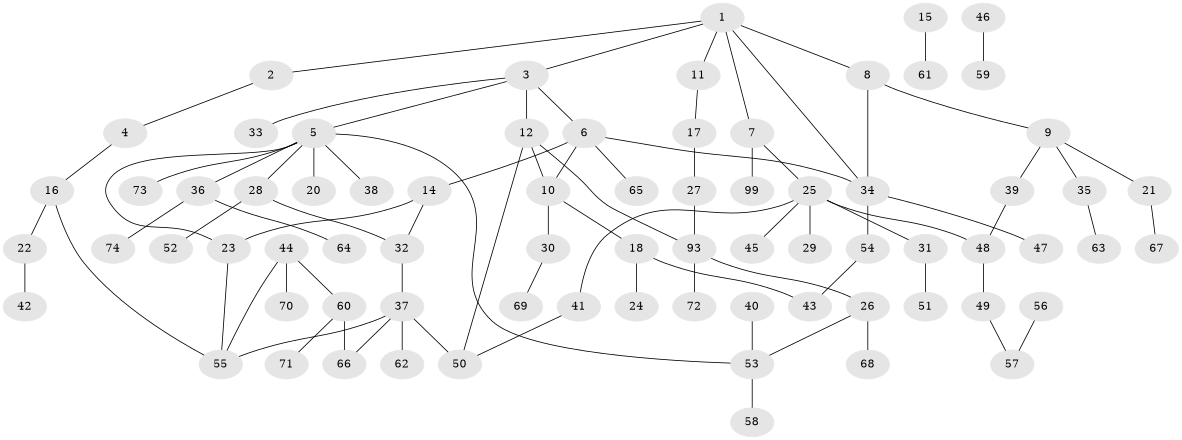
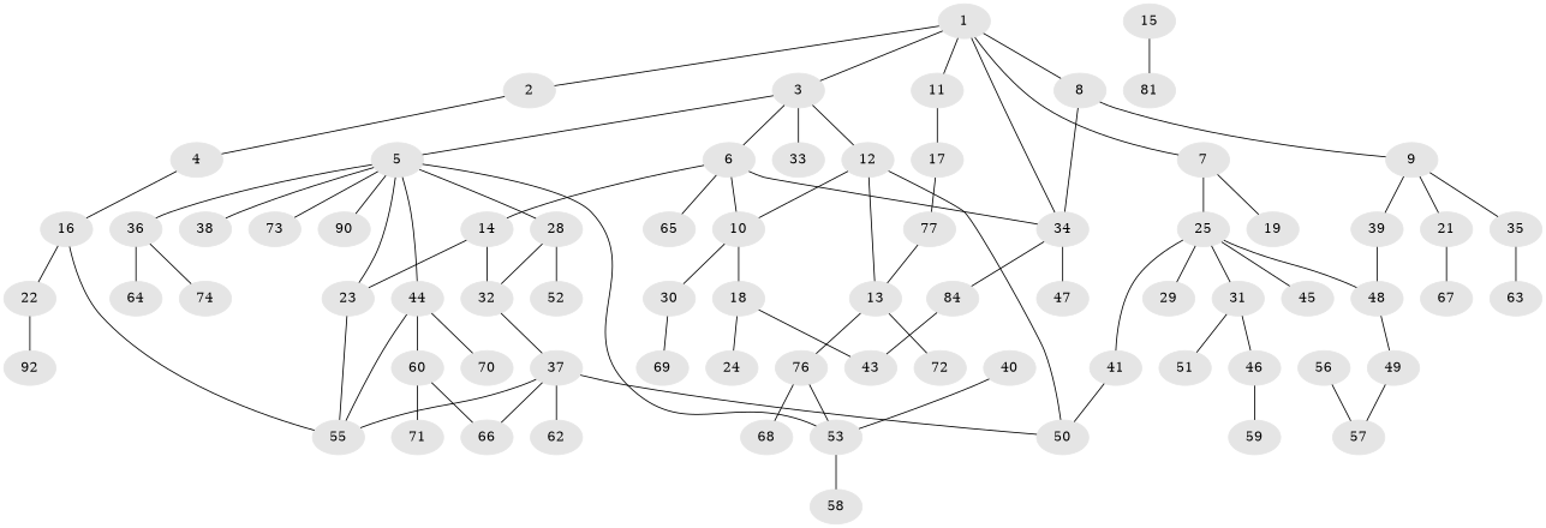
  graph {
    node [color=gray90 style=filled]
    1
    2
    3
    7
    8
    11
    34
    4
    5
    6
    12
    33
-   19 [label=99]
+   19
    25
    9
    17
    47
-   54
+   54 [label=84]
    16
-   20
+   20 [label=90]
    23
    28
    36
    38
    44
    53
    73
    10
    14
    65
-   13 [label=93]
+   13
    50
    22
    55
    32
    52
    64
    74
    60
    70
    58
    18
    30
    29
    31
    41
    45
    48
    21
    35
    39
    67
    63
    24
    43
    69
-   27
-   26
+   27 [label=77]
+   26 [label=76]
    72
    15
-   61
+   61 [label=81]
    68
    37
    56
    57
-   42
+   42 [label=92]
    46
    51
    49
    40
    59
    62
    66
    71
    1 -- 2
    1 -- 3
    1 -- 7
    1 -- 8
    1 -- 11
    1 -- 34
    2 -- 4
    3 -- 5
    3 -- 6
    3 -- 12
    3 -- 33
    7 -- 19
    7 -- 25
    8 -- 34
    8 -- 9
    11 -- 17
    34 -- 47
    34 -- 54
    4 -- 16
    5 -- 20
    5 -- 23
    5 -- 28
    5 -- 36
    5 -- 38
+   5 -- 44
    5 -- 53
    5 -- 73
    6 -- 34
    6 -- 10
    6 -- 14
    6 -- 65
    12 -- 10
    12 -- 13
    12 -- 50
    25 -- 29
    25 -- 31
    25 -- 41
    25 -- 45
    25 -- 48
    9 -- 21
    9 -- 35
    9 -- 39
    17 -- 27
    54 -- 43
    16 -- 22
    16 -- 55
    23 -- 55
    28 -- 32
    28 -- 52
    36 -- 64
    36 -- 74
    44 -- 55
    44 -- 60
    44 -- 70
    53 -- 58
    10 -- 18
    10 -- 30
    14 -- 23
    14 -- 32
    13 -- 26
    13 -- 72
    22 -- 42
    32 -- 37
    60 -- 66
    60 -- 71
    18 -- 24
    18 -- 43
    30 -- 69
+   31 -- 46
    31 -- 51
    41 -- 50
    48 -- 49
    21 -- 67
    35 -- 63
    39 -- 48
    27 -- 13
    26 -- 53
    26 -- 68
    15 -- 61
    37 -- 50
    37 -- 55
    37 -- 62
    37 -- 66
    56 -- 57
    46 -- 59
    49 -- 57
    40 -- 53
  }
